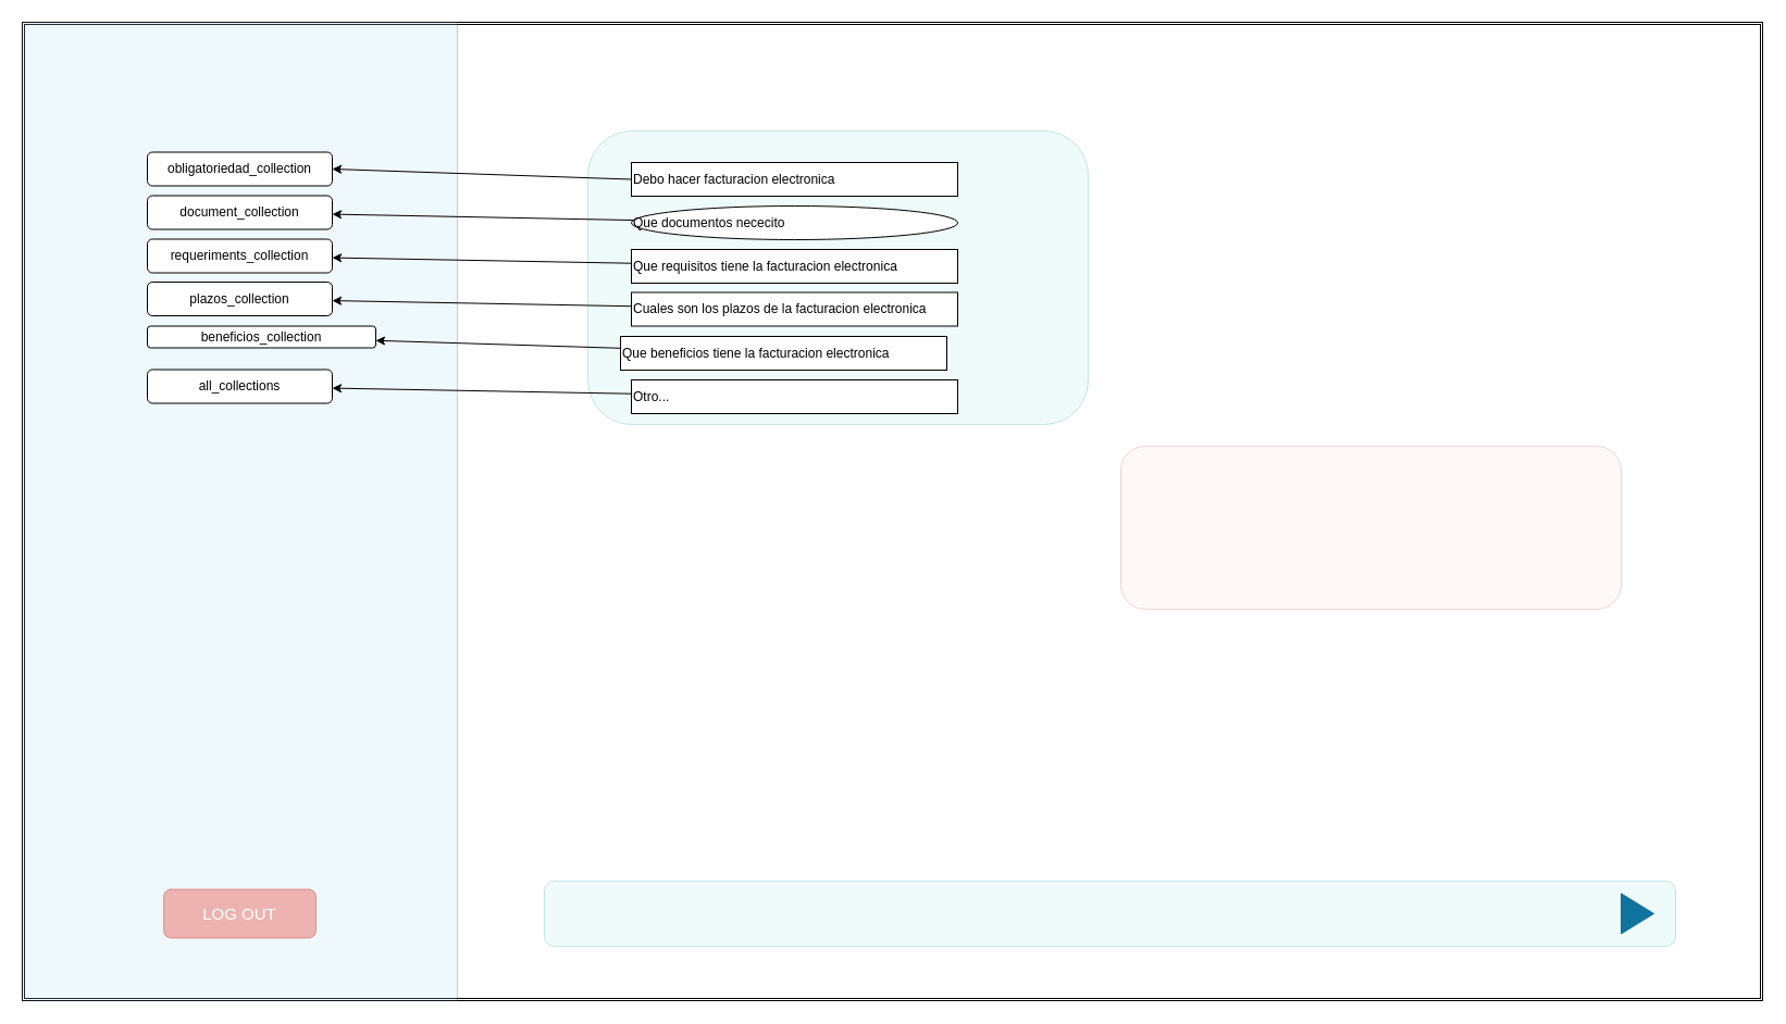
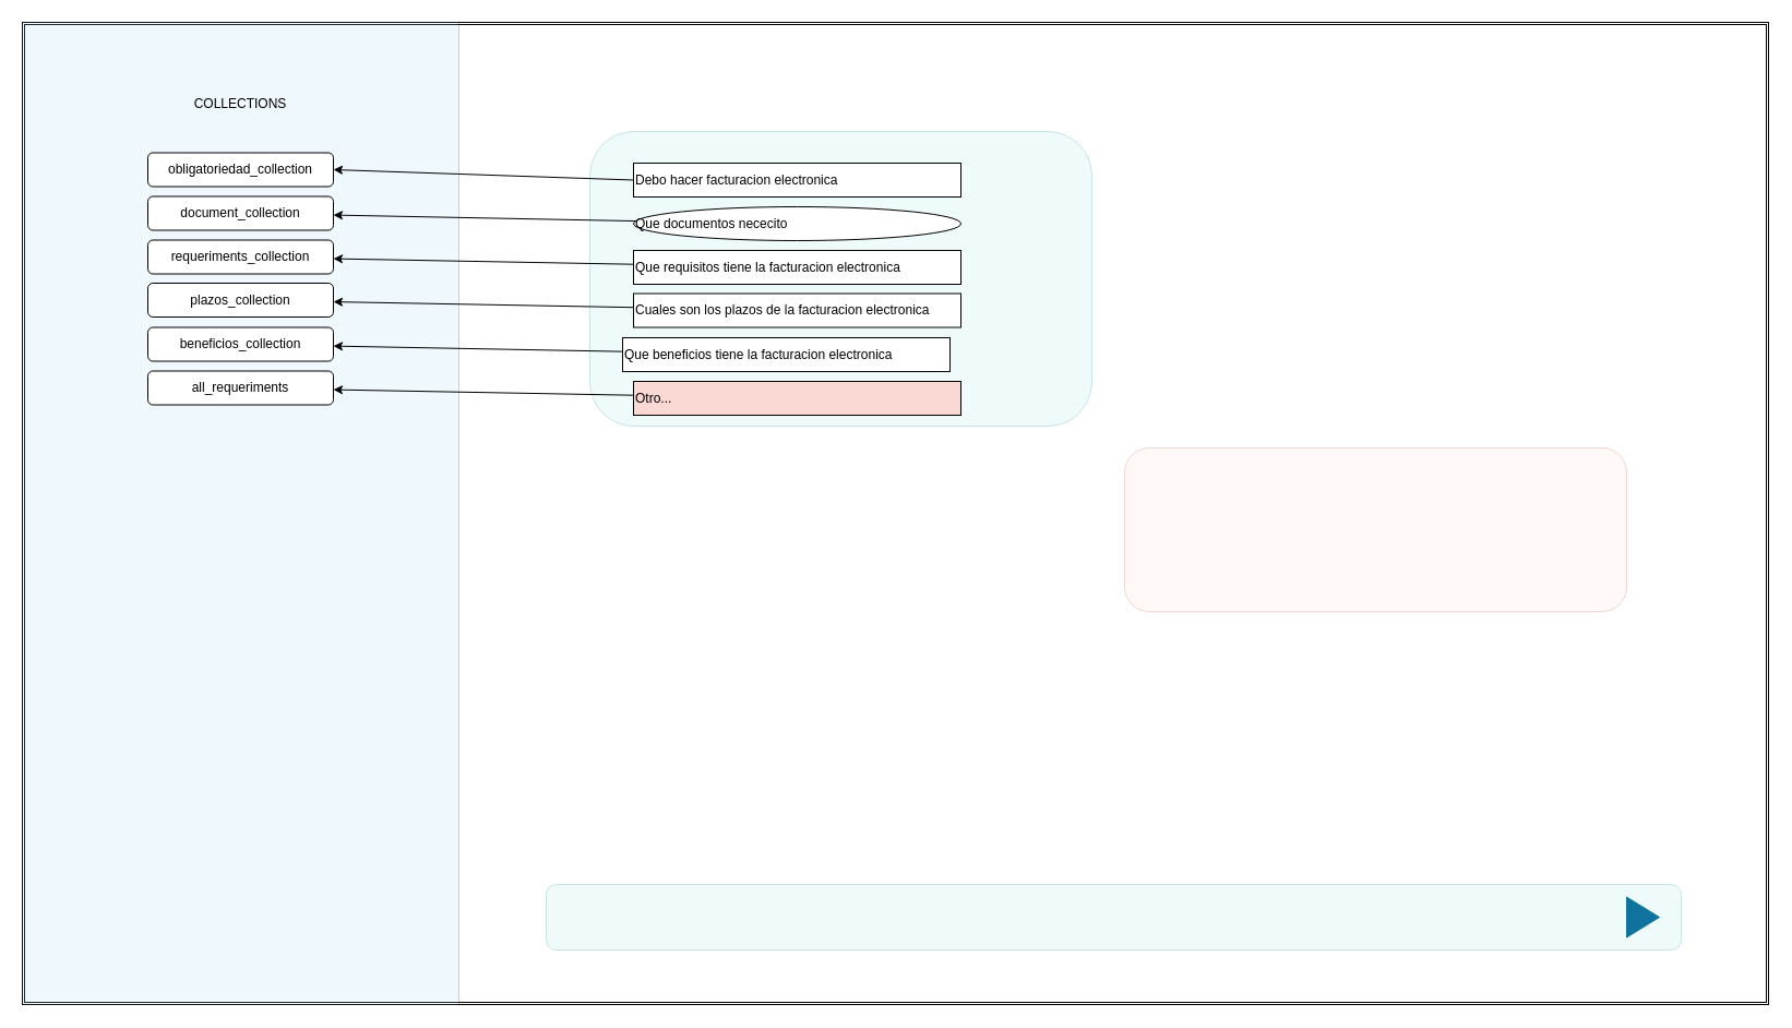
  <mxCell id="0" />
  <mxCell id="1" parent="0" />
  <mxCell id="2" style="edgeStyle=none;html=1;exitX=0;exitY=0.5;exitDx=0;exitDy=0;entryX=1;entryY=0.5;entryDx=0;entryDy=0;" edge="1" parent="1" source="16" target="25"><mxGeometry relative="1" as="geometry"><mxPoint x="-820" y="136" as="targetPoint" /></mxGeometry></mxCell>
  <mxCell id="3" style="edgeStyle=none;html=1;exitX=0;exitY=0.5;exitDx=0;exitDy=0;entryX=1;entryY=0.5;entryDx=0;entryDy=0;" edge="1" parent="1" source="18" target="26"><mxGeometry relative="1" as="geometry"><mxPoint x="-780" y="176" as="targetPoint" /></mxGeometry></mxCell>
  <mxCell id="4" style="edgeStyle=none;html=1;" edge="1" parent="1" source="20" target="28"><mxGeometry relative="1" as="geometry" /></mxCell>
  <mxCell id="5" style="edgeStyle=none;html=1;entryX=1;entryY=0.5;entryDx=0;entryDy=0;" edge="1" parent="1" source="22" target="27"><mxGeometry relative="1" as="geometry" /></mxCell>
  <mxCell id="6" style="edgeStyle=none;html=1;entryX=1;entryY=0.5;entryDx=0;entryDy=0;" edge="1" parent="1" source="24" target="29"><mxGeometry relative="1" as="geometry" /></mxCell>
  <mxCell id="7" style="edgeStyle=none;html=1;" edge="1" parent="1" source="32" target="33"><mxGeometry relative="1" as="geometry" /></mxCell>
  <mxCell id="8" value="" style="shape=ext;double=1;rounded=0;whiteSpace=wrap;html=1;fontSize=15;" vertex="1" parent="1"><mxGeometry x="20" y="20" width="1600" height="900" as="geometry" /></mxCell>
  <mxCell id="9" value="" style="rounded=0;whiteSpace=wrap;html=1;fontSize=15;fillColor=#b1ddf0;strokeColor=#0e1010;opacity=20;" vertex="1" parent="1"><mxGeometry x="20" y="20" width="400" height="900" as="geometry" /></mxCell>
- <mxCell id="10" value="LOG OUT" style="rounded=1;whiteSpace=wrap;html=1;fontSize=15;opacity=30;fillColor=#e51400;strokeColor=#B20000;fontColor=#ffffff;fontStyle=0" vertex="1" parent="1"><mxGeometry x="150" y="817.5" width="140" height="45" as="geometry" /></mxCell>
  <mxCell id="11" value="" style="rounded=1;whiteSpace=wrap;html=1;fontSize=20;fillColor=#b0e3e6;strokeColor=#0e8088;opacity=20;" vertex="1" parent="1"><mxGeometry x="500" y="810" width="1040" height="60" as="geometry" /></mxCell>
  <mxCell id="12" value="" style="triangle;whiteSpace=wrap;html=1;strokeColor=#10739E;fontSize=20;fillColor=#10739E;" vertex="1" parent="1"><mxGeometry x="1490" y="821.5" width="30" height="37" as="geometry" /></mxCell>
  <mxCell id="13" value="" style="rounded=1;whiteSpace=wrap;html=1;fontSize=20;fillColor=#b0e3e6;strokeColor=#0e8088;opacity=20;" vertex="1" parent="1"><mxGeometry x="540" y="120" width="460" height="270" as="geometry" /></mxCell>
  <mxCell id="14" value="" style="rounded=1;whiteSpace=wrap;html=1;fontSize=20;fillColor=#fad9d5;strokeColor=#ae4132;opacity=20;" vertex="1" parent="1"><mxGeometry x="1030" y="410" width="460" height="150" as="geometry" /></mxCell>
  <mxCell id="15" style="edgeStyle=none;html=1;exitX=0;exitY=0.5;exitDx=0;exitDy=0;entryX=1;entryY=0.5;entryDx=0;entryDy=0;fontSize=12;" edge="1" parent="1" source="16" target="25"><mxGeometry relative="1" as="geometry" /></mxCell>
  <mxCell id="16" value="Debo hacer facturacion electronica" style="rounded=0;whiteSpace=wrap;html=1;align=left;verticalAlign=middle;fontSize=12;" vertex="1" parent="1"><mxGeometry x="580" y="149" width="300" height="31" as="geometry" /></mxCell>
  <mxCell id="17" style="edgeStyle=none;html=1;fontSize=12;" edge="1" parent="1" source="18" target="26"><mxGeometry relative="1" as="geometry" /></mxCell>
  <mxCell id="18" value="Que documentos nececito" style="ellipse;whiteSpace=wrap;html=1;align=left;verticalAlign=middle;fontSize=12;" vertex="1" parent="1"><mxGeometry x="580" y="189" width="300" height="31" as="geometry" /></mxCell>
  <mxCell id="19" style="edgeStyle=none;html=1;fontSize=12;" edge="1" parent="1" source="20" target="28"><mxGeometry relative="1" as="geometry" /></mxCell>
  <mxCell id="20" value="Que requisitos tiene la facturacion electronica" style="rounded=0;whiteSpace=wrap;html=1;align=left;verticalAlign=middle;fontSize=12;" vertex="1" parent="1"><mxGeometry x="580" y="229" width="300" height="31" as="geometry" /></mxCell>
  <mxCell id="21" style="edgeStyle=none;html=1;fontSize=12;" edge="1" parent="1" source="22" target="27"><mxGeometry relative="1" as="geometry" /></mxCell>
  <mxCell id="22" value="Cuales son los plazos de la facturacion electronica" style="rounded=0;whiteSpace=wrap;html=1;align=left;verticalAlign=middle;fontSize=12;" vertex="1" parent="1"><mxGeometry x="580" y="268.5" width="300" height="31" as="geometry" /></mxCell>
  <mxCell id="23" style="edgeStyle=none;html=1;fontSize=12;" edge="1" parent="1" source="24" target="29"><mxGeometry relative="1" as="geometry" /></mxCell>
  <mxCell id="24" value="Que beneficios tiene la facturacion electronica" style="rounded=0;whiteSpace=wrap;html=1;align=left;verticalAlign=middle;fontSize=12;" vertex="1" parent="1"><mxGeometry x="570" y="309" width="300" height="31" as="geometry" /></mxCell>
  <mxCell id="25" value="obligatoriedad_collection" style="rounded=1;whiteSpace=wrap;html=1;" vertex="1" parent="1"><mxGeometry x="135" y="139.5" width="170" height="31" as="geometry" /></mxCell>
  <mxCell id="26" value="document_collection" style="rounded=1;whiteSpace=wrap;html=1;" vertex="1" parent="1"><mxGeometry x="135" y="179.5" width="170" height="31" as="geometry" /></mxCell>
  <mxCell id="27" value="plazos_collection" style="rounded=1;whiteSpace=wrap;html=1;" vertex="1" parent="1"><mxGeometry x="135" y="259" width="170" height="31" as="geometry" /></mxCell>
  <mxCell id="28" value="requeriments_collection" style="rounded=1;whiteSpace=wrap;html=1;" vertex="1" parent="1"><mxGeometry x="135" y="219.5" width="170" height="31" as="geometry" /></mxCell>
- <mxCell id="29" value="beneficios_collection" style="rounded=1;whiteSpace=wrap;html=1;" vertex="1" parent="1"><mxGeometry x="135" y="299.5" width="210" height="20" as="geometry" /></mxCell>
+ <mxCell id="29" value="beneficios_collection" style="rounded=1;whiteSpace=wrap;html=1;" vertex="1" parent="1"><mxGeometry x="135" y="299.5" width="170" height="31" as="geometry" /></mxCell>
+ <mxCell id="30" value="COLLECTIONS" style="text;html=1;strokeColor=none;fillColor=none;align=center;verticalAlign=middle;whiteSpace=wrap;rounded=0;" vertex="1" parent="1"><mxGeometry x="190" y="80" width="60" height="30" as="geometry" /></mxCell>
  <mxCell id="31" style="edgeStyle=none;html=1;fontSize=12;" edge="1" parent="1" source="32" target="33"><mxGeometry relative="1" as="geometry" /></mxCell>
- <mxCell id="32" value="Otro..." style="rounded=0;whiteSpace=wrap;html=1;align=left;verticalAlign=middle;fontSize=12;" vertex="1" parent="1"><mxGeometry x="580" y="349" width="300" height="31" as="geometry" /></mxCell>
- <mxCell id="33" value="all_collections" style="rounded=1;whiteSpace=wrap;html=1;" vertex="1" parent="1"><mxGeometry x="135" y="339.5" width="170" height="31" as="geometry" /></mxCell>
+ <mxCell id="32" value="Otro..." style="rounded=0;whiteSpace=wrap;html=1;align=left;verticalAlign=middle;fontSize=12;fillColor=#fad9d5;" vertex="1" parent="1"><mxGeometry x="580" y="349" width="300" height="31" as="geometry" /></mxCell>
+ <mxCell id="33" value="all_requeriments" style="rounded=1;whiteSpace=wrap;html=1;" vertex="1" parent="1"><mxGeometry x="135" y="339.5" width="170" height="31" as="geometry" /></mxCell>
